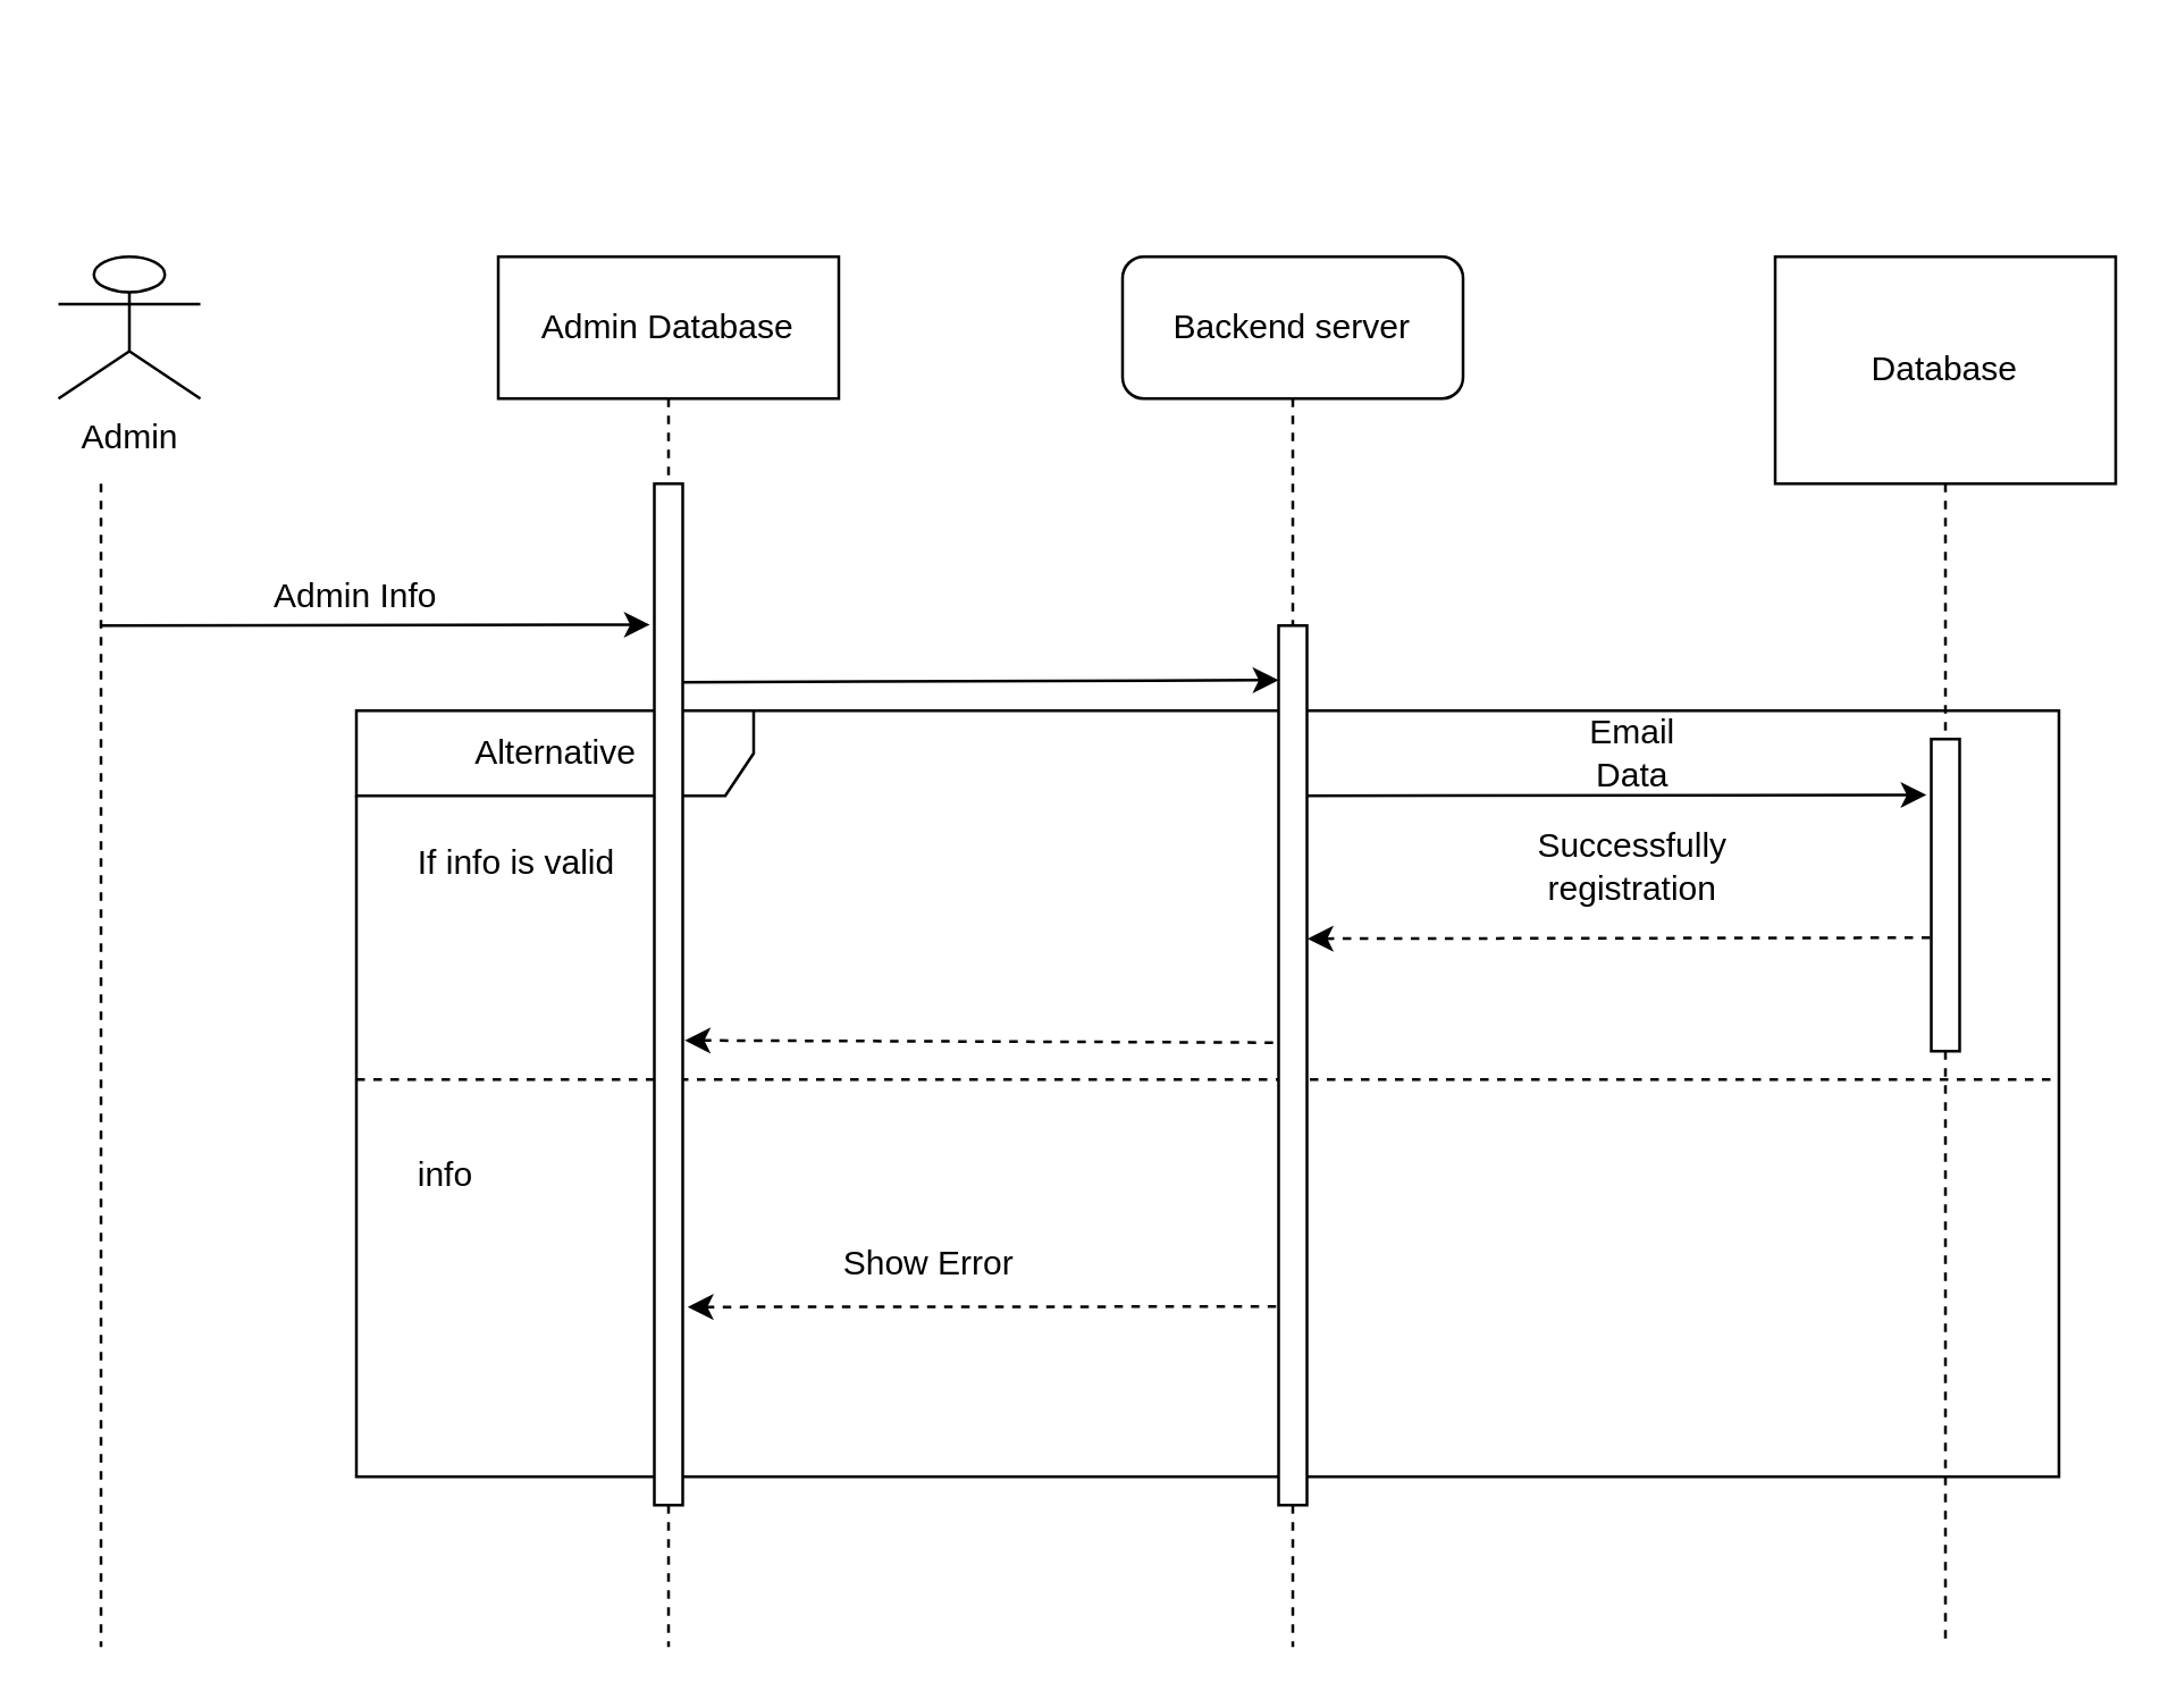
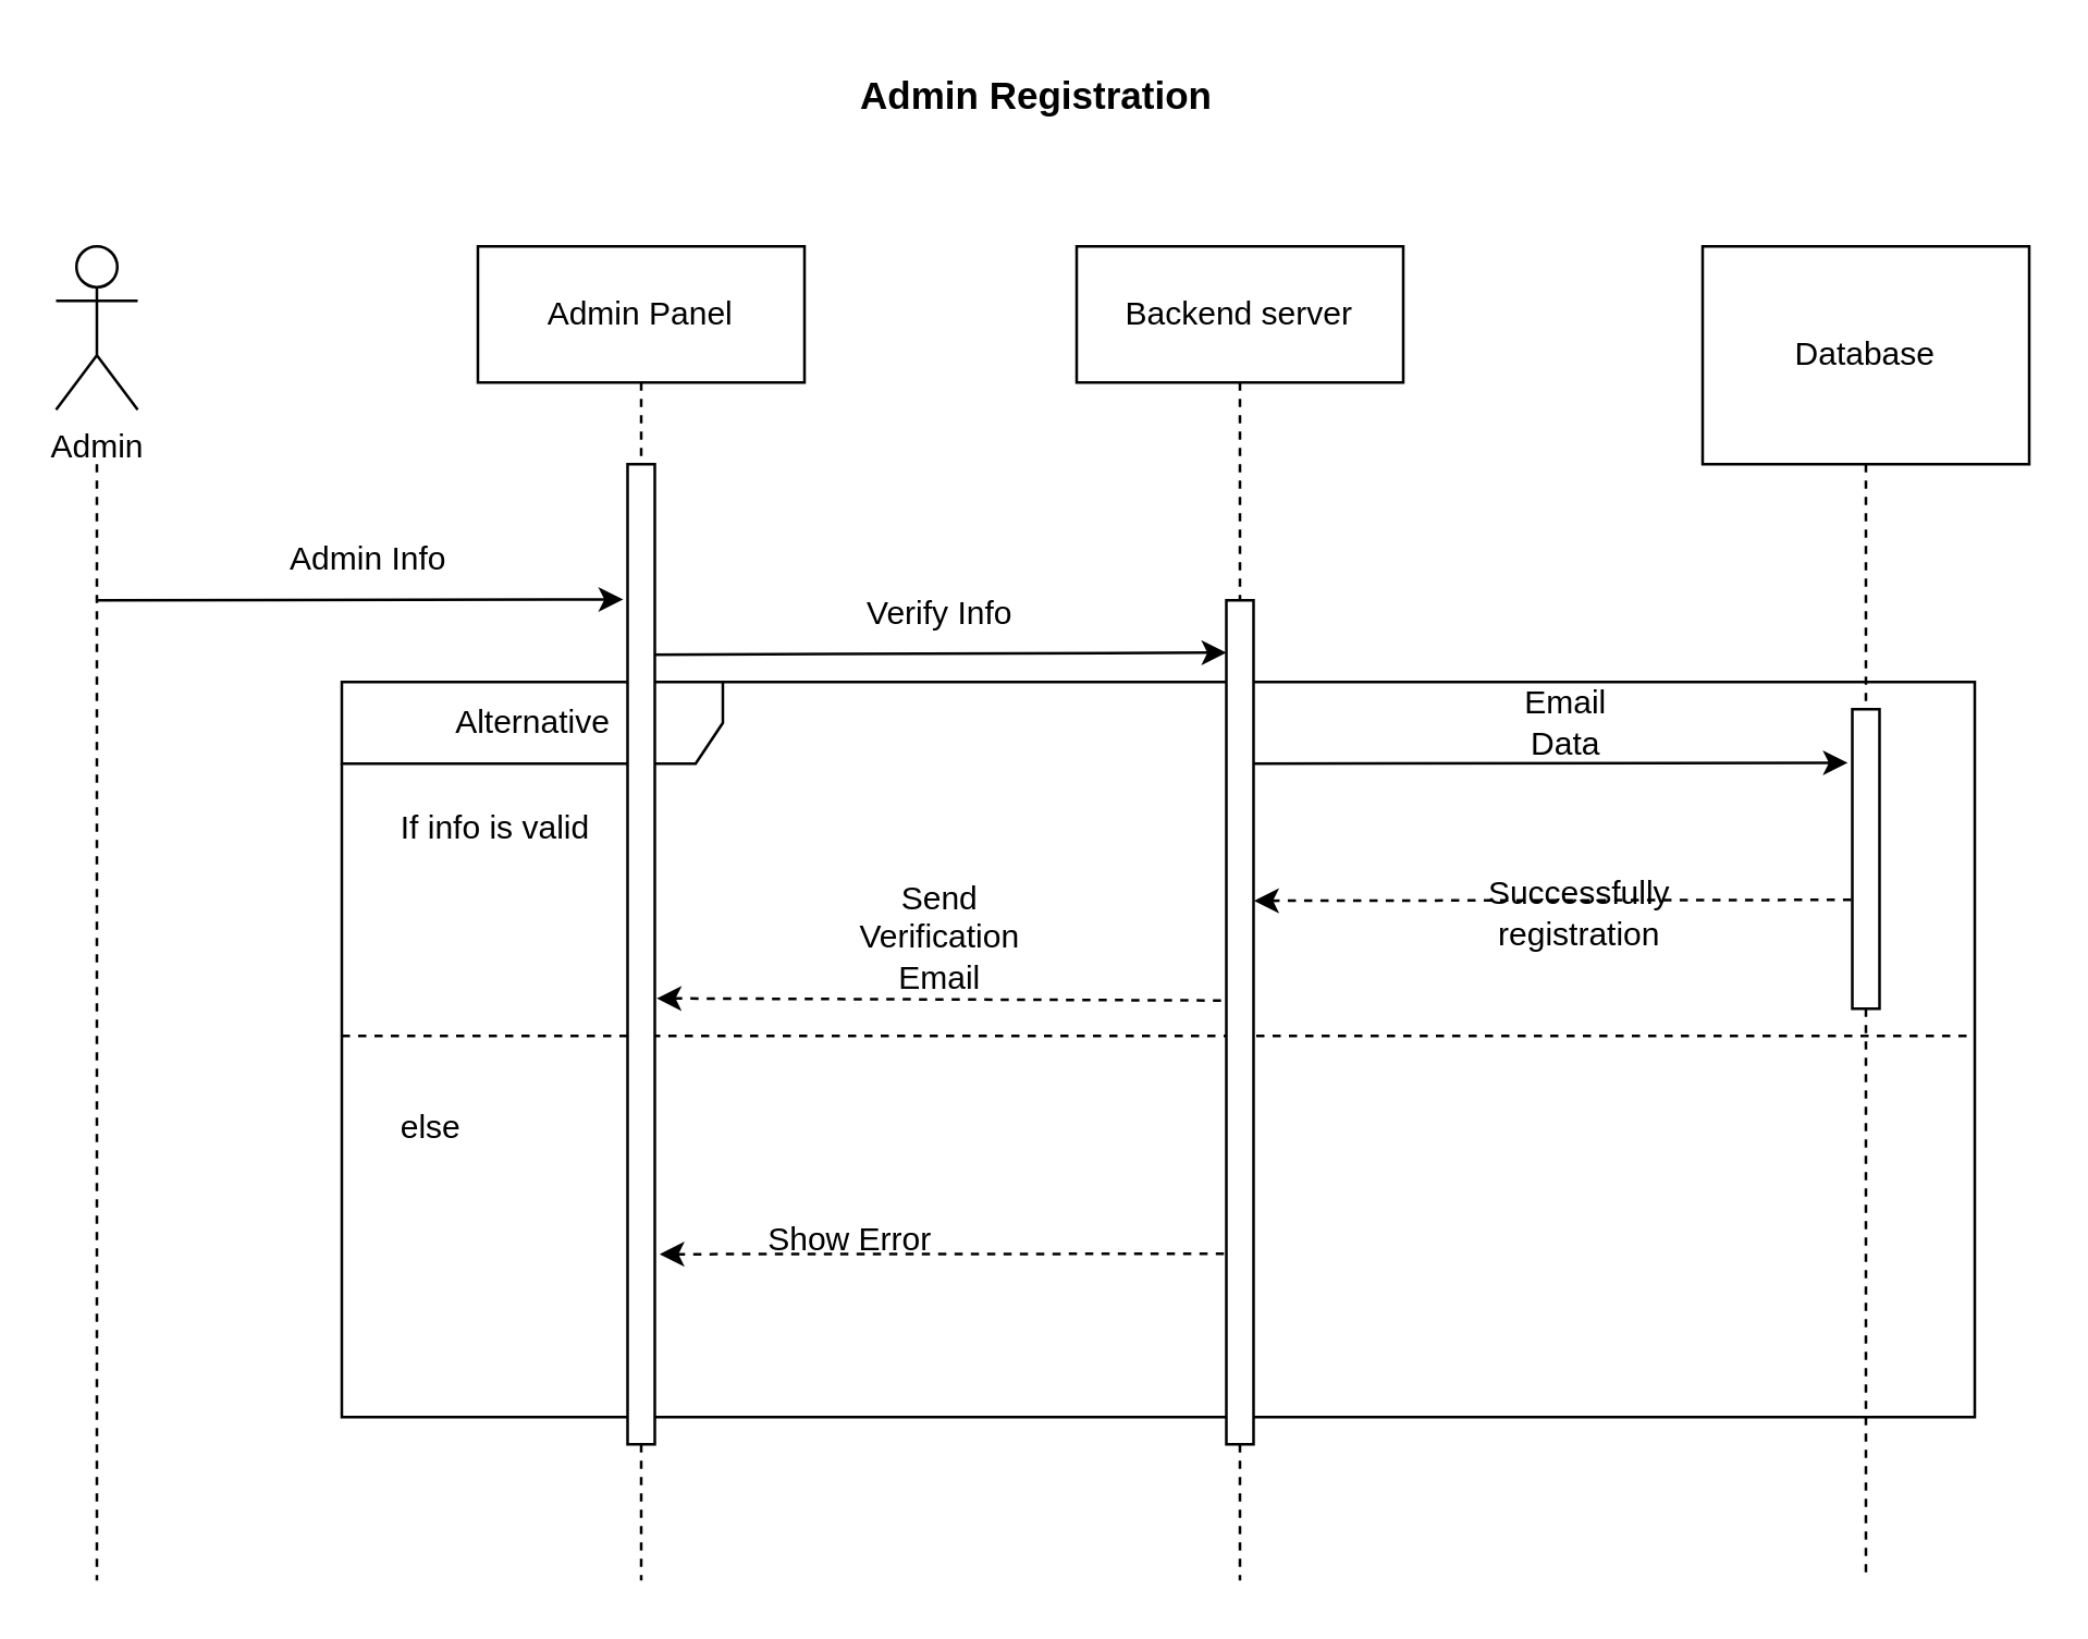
  <mxCell id="0" />
  <mxCell id="1" parent="0" />
  <mxCell id="2" value="Alternative" style="shape=umlFrame;tabWidth=110;tabHeight=30;tabPosition=left;html=1;boundedLbl=1;labelInHeader=1;width=140;height=30;" vertex="1" parent="1"><mxGeometry x="125" y="250" width="600" height="270" as="geometry" /></mxCell>
  <mxCell id="3" value="If info is valid" style="text" vertex="1" parent="2"><mxGeometry width="100" height="20" relative="1" as="geometry"><mxPoint x="20" y="40" as="offset" /></mxGeometry></mxCell>
- <mxCell id="4" value="info" style="line;strokeWidth=1;dashed=1;labelPosition=center;verticalLabelPosition=bottom;align=left;verticalAlign=top;spacingLeft=20;spacingTop=15;" vertex="1" parent="2"><mxGeometry y="125" width="600" height="10" as="geometry" /></mxCell>
+ <mxCell id="4" value="else" style="line;strokeWidth=1;dashed=1;labelPosition=center;verticalLabelPosition=bottom;align=left;verticalAlign=top;spacingLeft=20;spacingTop=15;" vertex="1" parent="2"><mxGeometry y="125" width="600" height="10" as="geometry" /></mxCell>
  <mxCell id="5" value="" style="endArrow=none;html=1;rounded=0;endFill=0;startArrow=classic;startFill=1;dashed=1;exitX=1.175;exitY=0.806;exitDx=0;exitDy=0;exitPerimeter=0;" edge="1" parent="2" source="25"><mxGeometry width="50" height="50" relative="1" as="geometry"><mxPoint x="98.209" y="210" as="sourcePoint" /><mxPoint x="329.789" y="210" as="targetPoint" /></mxGeometry></mxCell>
- <mxCell id="6" value="Show Error" style="text;html=1;strokeColor=none;fillColor=none;align=center;verticalAlign=middle;whiteSpace=wrap;rounded=0;" vertex="1" parent="2"><mxGeometry x="168.423" y="180" width="67.925" height="30" as="geometry" /></mxCell>
+ <mxCell id="6" value="Show Error" style="text;html=1;strokeColor=none;fillColor=none;align=center;verticalAlign=middle;whiteSpace=wrap;rounded=0;" vertex="1" parent="2"><mxGeometry x="153.423" y="190" width="67.925" height="30" as="geometry" /></mxCell>
  <mxCell id="7" style="edgeStyle=orthogonalEdgeStyle;rounded=0;orthogonalLoop=1;jettySize=auto;html=1;dashed=1;endArrow=none;endFill=0;" edge="1" parent="1"><mxGeometry relative="1" as="geometry"><mxPoint x="35" y="580" as="targetPoint" /><mxPoint x="35" y="170" as="sourcePoint" /></mxGeometry></mxCell>
- <mxCell id="8" value="Admin" style="shape=umlActor;verticalLabelPosition=bottom;verticalAlign=top;html=1;outlineConnect=0;" vertex="1" parent="1"><mxGeometry x="20" y="90" width="50" height="50" as="geometry" /></mxCell>
+ <mxCell id="8" value="Admin" style="shape=umlActor;verticalLabelPosition=bottom;verticalAlign=top;html=1;outlineConnect=0;" vertex="1" parent="1"><mxGeometry x="20" y="90" width="30" height="60" as="geometry" /></mxCell>
  <mxCell id="9" style="edgeStyle=orthogonalEdgeStyle;rounded=0;orthogonalLoop=1;jettySize=auto;html=1;exitX=0.5;exitY=1;exitDx=0;exitDy=0;dashed=1;endArrow=none;endFill=0;" edge="1" parent="1" source="10"><mxGeometry relative="1" as="geometry"><mxPoint x="235" y="580" as="targetPoint" /><Array as="points"><mxPoint x="235" y="430" /><mxPoint x="235" y="430" /></Array></mxGeometry></mxCell>
- <mxCell id="10" value="Admin Database" style="rounded=0;whiteSpace=wrap;html=1;" vertex="1" parent="1"><mxGeometry x="175" y="90" width="120" height="50" as="geometry" /></mxCell>
+ <mxCell id="10" value="Admin Panel" style="rounded=0;whiteSpace=wrap;html=1;" vertex="1" parent="1"><mxGeometry x="175" y="90" width="120" height="50" as="geometry" /></mxCell>
  <mxCell id="11" style="edgeStyle=orthogonalEdgeStyle;rounded=0;orthogonalLoop=1;jettySize=auto;html=1;exitX=0.5;exitY=1;exitDx=0;exitDy=0;dashed=1;endArrow=none;endFill=0;startArrow=none;" edge="1" parent="1" source="28"><mxGeometry relative="1" as="geometry"><mxPoint x="685" y="580" as="targetPoint" /></mxGeometry></mxCell>
  <mxCell id="12" value="Database" style="rounded=0;whiteSpace=wrap;html=1;" vertex="1" parent="1"><mxGeometry x="625" y="90" width="120" height="80" as="geometry" /></mxCell>
  <mxCell id="13" value="" style="endArrow=classic;html=1;rounded=0;endFill=1;entryX=-0.159;entryY=0.138;entryDx=0;entryDy=0;entryPerimeter=0;" edge="1" parent="1" target="25"><mxGeometry width="50" height="50" relative="1" as="geometry"><mxPoint x="35" y="220" as="sourcePoint" /><mxPoint x="235" y="220" as="targetPoint" /></mxGeometry></mxCell>
- <mxCell id="14" value="Admin Info" style="text;html=1;strokeColor=none;fillColor=none;align=center;verticalAlign=middle;whiteSpace=wrap;rounded=0;" vertex="1" parent="1"><mxGeometry x="95" y="195" width="60" height="30" as="geometry" /></mxCell>
+ <mxCell id="14" value="Admin Info" style="text;html=1;strokeColor=none;fillColor=none;align=center;verticalAlign=middle;whiteSpace=wrap;rounded=0;" vertex="1" parent="1"><mxGeometry x="105" y="190" width="60" height="30" as="geometry" /></mxCell>
  <mxCell id="15" style="edgeStyle=orthogonalEdgeStyle;rounded=0;orthogonalLoop=1;jettySize=auto;html=1;exitX=0.5;exitY=1;exitDx=0;exitDy=0;dashed=1;endArrow=none;endFill=0;startArrow=none;" edge="1" parent="1" source="26"><mxGeometry relative="1" as="geometry"><mxPoint x="455" y="580" as="targetPoint" /></mxGeometry></mxCell>
- <mxCell id="16" value="Backend server" style="whiteSpace=wrap;html=1;rounded=1;" vertex="1" parent="1"><mxGeometry x="395" y="90" width="120" height="50" as="geometry" /></mxCell>
+ <mxCell id="16" value="Backend server" style="rounded=0;whiteSpace=wrap;html=1;" vertex="1" parent="1"><mxGeometry x="395" y="90" width="120" height="50" as="geometry" /></mxCell>
  <mxCell id="17" value="" style="endArrow=classic;html=1;rounded=0;endFill=1;entryX=-0.002;entryY=0.062;entryDx=0;entryDy=0;entryPerimeter=0;" edge="1" parent="1" target="26"><mxGeometry width="50" height="50" relative="1" as="geometry"><mxPoint x="235" y="240" as="sourcePoint" /><mxPoint x="455" y="240" as="targetPoint" /></mxGeometry></mxCell>
+ <mxCell id="18" value="Verify Info" style="text;html=1;strokeColor=none;fillColor=none;align=center;verticalAlign=middle;whiteSpace=wrap;rounded=0;" vertex="1" parent="1"><mxGeometry x="315" y="210" width="60" height="30" as="geometry" /></mxCell>
  <mxCell id="19" value="" style="endArrow=classic;html=1;rounded=0;endFill=1;entryX=-0.167;entryY=0.179;entryDx=0;entryDy=0;entryPerimeter=0;" edge="1" parent="1" target="28"><mxGeometry width="50" height="50" relative="1" as="geometry"><mxPoint x="455" y="280" as="sourcePoint" /><mxPoint x="685" y="280" as="targetPoint" /></mxGeometry></mxCell>
  <mxCell id="20" value="Email Data" style="text;html=1;strokeColor=none;fillColor=none;align=center;verticalAlign=middle;whiteSpace=wrap;rounded=0;" vertex="1" parent="1"><mxGeometry x="545" y="250" width="60" height="30" as="geometry" /></mxCell>
  <mxCell id="21" value="" style="endArrow=none;html=1;rounded=0;endFill=0;startArrow=classic;startFill=1;dashed=1;exitX=1.021;exitY=0.356;exitDx=0;exitDy=0;exitPerimeter=0;" edge="1" parent="1" source="26"><mxGeometry width="50" height="50" relative="1" as="geometry"><mxPoint x="455" y="330" as="sourcePoint" /><mxPoint x="685" y="330" as="targetPoint" /></mxGeometry></mxCell>
- <mxCell id="22" value="Successfully registration" style="text;html=1;strokeColor=none;fillColor=none;align=center;verticalAlign=middle;whiteSpace=wrap;rounded=0;" vertex="1" parent="1"><mxGeometry x="545" y="290" width="60" height="30" as="geometry" /></mxCell>
+ <mxCell id="22" value="Successfully registration" style="text;html=1;strokeColor=none;fillColor=none;align=center;verticalAlign=middle;whiteSpace=wrap;rounded=0;" vertex="1" parent="1"><mxGeometry x="550" y="320" width="60" height="30" as="geometry" /></mxCell>
  <mxCell id="23" value="" style="endArrow=none;html=1;rounded=0;endFill=0;startArrow=classic;startFill=1;dashed=1;exitX=1.07;exitY=0.545;exitDx=0;exitDy=0;exitPerimeter=0;" edge="1" parent="1" source="25"><mxGeometry width="50" height="50" relative="1" as="geometry"><mxPoint x="235" y="367" as="sourcePoint" /><mxPoint x="455" y="367" as="targetPoint" /></mxGeometry></mxCell>
+ <mxCell id="24" value="Send Verification Email" style="text;html=1;strokeColor=none;fillColor=none;align=center;verticalAlign=middle;whiteSpace=wrap;rounded=0;" vertex="1" parent="1"><mxGeometry x="315" y="329" width="60" height="30" as="geometry" /></mxCell>
  <mxCell id="25" value="" style="html=1;points=[];perimeter=orthogonalPerimeter;" vertex="1" parent="1"><mxGeometry x="230" y="170" width="10" height="360" as="geometry" /></mxCell>
  <mxCell id="26" value="" style="html=1;points=[];perimeter=orthogonalPerimeter;" vertex="1" parent="1"><mxGeometry x="450" y="220" width="10" height="310" as="geometry" /></mxCell>
  <mxCell id="27" value="" style="edgeStyle=orthogonalEdgeStyle;rounded=0;orthogonalLoop=1;jettySize=auto;html=1;exitX=0.5;exitY=1;exitDx=0;exitDy=0;dashed=1;endArrow=none;endFill=0;" edge="1" parent="1" source="16" target="26"><mxGeometry relative="1" as="geometry"><mxPoint x="455" y="580" as="targetPoint" /><mxPoint x="455" y="140" as="sourcePoint" /></mxGeometry></mxCell>
  <mxCell id="28" value="" style="html=1;points=[];perimeter=orthogonalPerimeter;" vertex="1" parent="1"><mxGeometry x="680" y="260" width="10" height="110" as="geometry" /></mxCell>
  <mxCell id="29" value="" style="edgeStyle=orthogonalEdgeStyle;rounded=0;orthogonalLoop=1;jettySize=auto;html=1;exitX=0.5;exitY=1;exitDx=0;exitDy=0;dashed=1;endArrow=none;endFill=0;" edge="1" parent="1" source="12" target="28"><mxGeometry relative="1" as="geometry"><mxPoint x="685" y="580" as="targetPoint" /><mxPoint x="685" y="140" as="sourcePoint" /></mxGeometry></mxCell>
+ <mxCell id="30" value="&lt;b&gt;&lt;font style=&quot;font-size: 14px;&quot;&gt;Admin Registration&lt;/font&gt;&lt;/b&gt;" style="text;html=1;strokeColor=none;fillColor=none;align=center;verticalAlign=middle;whiteSpace=wrap;rounded=0;" vertex="1" parent="1"><mxGeometry x="303" y="20" width="155" height="30" as="geometry" /></mxCell>
